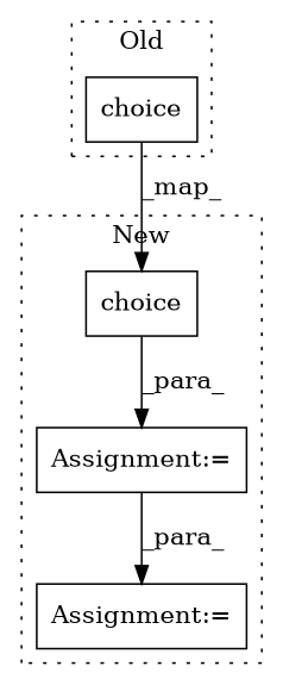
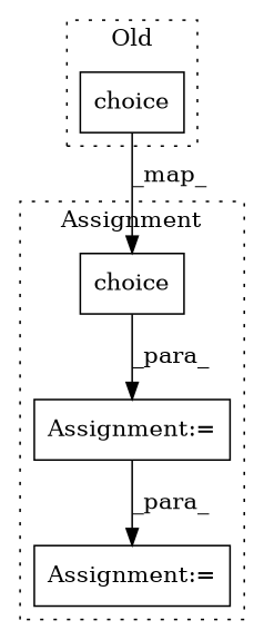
  digraph {
    node [a=32 l="7,1" shape=box]
    n1 [label=choice s="8384,8419"]
    n2 [a=7 l=1 label="Assignment:=" s=8370]
    n3 [a=7 l="65,2" label="Assignment:=" s="9679,9764"]
    n4 [label=choice s="8541,8576"]
    subgraph cluster_1 {
-     label=New
+     label=Assignment
      style=dotted
      n1
      n2
      n3
    }
    subgraph cluster_2 {
      label=Old
      style=dotted
      n4
    }
    n1 -> n2 [label=_para_]
    n2 -> n3 [label=_para_]
    n4 -> n1 [label=_map_]
  }
